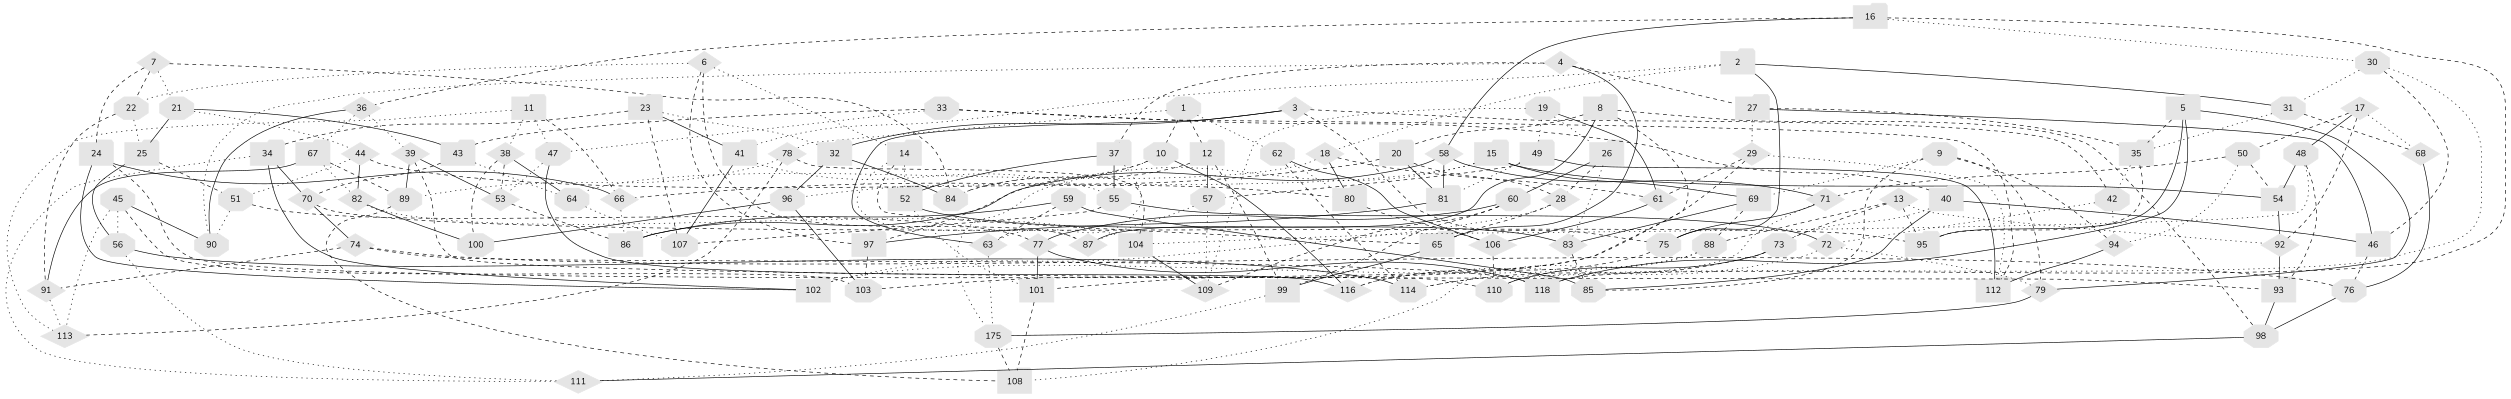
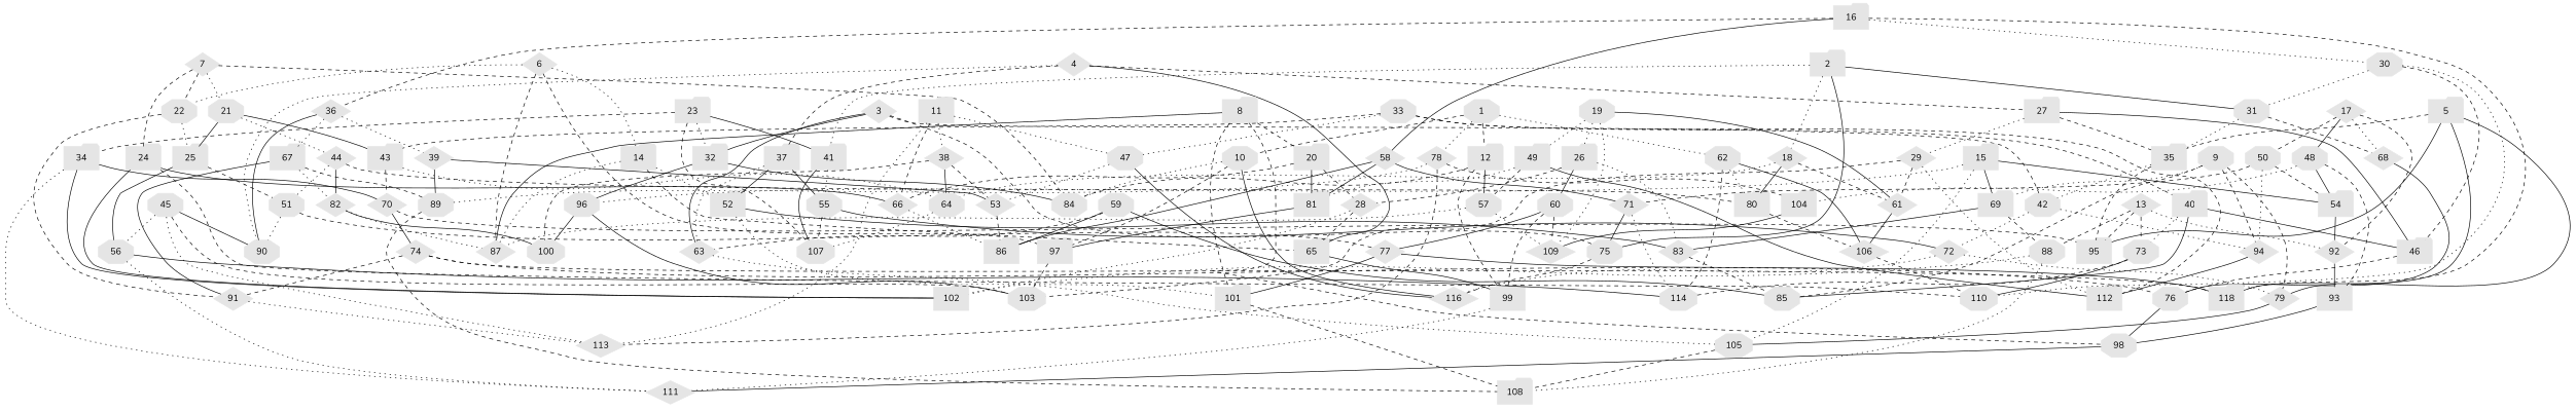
  graph {
    fontname=Nunito
    node [color=gray90 fontname=Nunito shape=folder style=filled]
    edge [fontname=Nunito style=dashed]
    1 [shape=octagon]
    10 [shape=octagon]
    12
    62 [shape=octagon]
    78 [shape=diamond]
    97
    84 [shape=octagon]
    116 [shape=diamond]
    57 [shape=octagon]
    99
    80
    114 [shape=octagon]
    106 [shape=diamond]
    113 [shape=diamond]
    89 [shape=octagon]
    104
    18 [shape=diamond]
    2
    31 [shape=octagon]
    41
    75 [shape=octagon]
    61 [shape=diamond]
    64 [shape=octagon]
    35
    68 [shape=diamond]
    107 [shape=octagon]
    55 [shape=octagon]
    3 [shape=diamond]
    32
    42 [shape=octagon]
    63 [shape=diamond]
    96 [shape=octagon]
    94 [shape=diamond]
    72 [shape=diamond]
-   105 [shape=octagon label=175]
+   105 [shape=octagon]
    4 [shape=diamond]
    27
    37
    65
    90 [shape=octagon]
    29 [shape=diamond]
    46
    52
    5
    79 [shape=diamond]
    95
    n47 [label=118]
    6 [shape=diamond]
    14
    22 [shape=octagon]
    87 [shape=diamond]
    25
    91 [shape=diamond]
    103 [shape=octagon]
    7 [shape=diamond]
    21 [shape=octagon]
    24
    43
    44 [shape=diamond]
    66 [shape=diamond]
    102
    110 [shape=octagon]
    8
    20
    98 [shape=octagon]
    101
    28 [shape=diamond]
    81
    111 [shape=diamond]
    108
    9 [shape=octagon]
    69
    85 [shape=octagon]
    88 [shape=octagon]
    83 [shape=diamond]
    112
    38 [shape=diamond]
    11
    47 [shape=octagon]
    53 [shape=diamond]
    100 [shape=octagon]
    86
    109 [shape=diamond]
    13 [shape=diamond]
    73 [shape=octagon]
    92 [shape=diamond]
    93
    15
    54
    16
    30 [shape=octagon]
    36 [shape=diamond]
    58 [shape=diamond]
    39 [shape=diamond]
    67
    71 [shape=diamond]
    17 [shape=diamond]
    48 [shape=octagon]
    50 [shape=octagon]
    76 [shape=octagon]
    19 [shape=octagon]
    26
    49
    60 [shape=octagon]
    51 [shape=octagon]
    56 [shape=octagon]
    70 [shape=diamond]
    82 [shape=diamond]
    23
    34
    77 [shape=diamond]
    33 [shape=octagon]
    40
    74 [shape=diamond]
    45 [shape=octagon]
    59 [shape=octagon]
    1 -- 10
    1 -- 12
    1 -- 62 [style=dotted]
    1 -- 78 [style=dotted]
    10 -- 97
    10 -- 84 [style=dotted]
    10 -- 116 [style=solid]
    12 -- 84
    12 -- 57 [style=solid]
    12 -- 99
    62 -- 80 [style=dotted]
    62 -- 114
    62 -- 106 [style=solid]
    78 -- 113
    78 -- 89 [style=dotted]
    78 -- 104
    97 -- 103
    57 -- 87 [style=dotted]
    57 -- 109 [style=dotted]
    99 -- 111 [style=dotted]
    80 -- 106
    106 -- 110
    89 -- 108
    104 -- 109 [style=solid]
    18 -- 80 [style=solid]
    18 -- 61
    18 -- 64 [style=dotted]
    2 -- 18 [style=dotted]
    2 -- 31 [style=solid]
    2 -- 41 [style=dotted]
    2 -- 75 [style=solid]
    31 -- 35 [style=dotted]
    31 -- 68
    41 -- 107 [style=solid]
    41 -- 55 [style=dotted]
    75 -- 116
    61 -- 106 [style=solid]
    64 -- 107 [style=dotted]
    35 -- 42 [style=dotted]
    35 -- 95
    68 -- 76 [style=solid]
    55 -- 107
    55 -- 72 [style=solid]
    3 -- 75
    3 -- 32 [style=solid]
    3 -- 42
    3 -- 63 [style=solid]
    32 -- 84 [style=solid]
    32 -- 96 [style=solid]
    42 -- 94 [style=dotted]
    42 -- 72 [style=dotted]
    63 -- 105 [style=dotted]
    96 -- 103 [style=solid]
    96 -- 100 [style=solid]
    94 -- 112 [style=solid]
    72 -- 116 [style=dotted]
    72 -- 79 [style=dotted]
    105 -- 108
    4 -- 27
    4 -- 37
    4 -- 65 [style=solid]
    4 -- 90 [style=dotted]
    27 -- 35
    27 -- 29 [style=dotted]
    27 -- 46 [style=solid]
    37 -- 55 [style=solid]
    37 -- 63 [style=dotted]
    37 -- 52 [style=solid]
    65 -- 99 [style=solid]
    29 -- 61
    29 -- 103
    29 -- 112 [style=dotted]
    46 -- 76
    52 -- 101 [style=dotted]
    52 -- 83 [style=solid]
    5 -- 35
    5 -- 79 [style=solid]
    5 -- 95 [style=solid]
    5 -- n47 [style=solid]
    79 -- 105 [style=solid]
    6 -- 97
    6 -- 14 [style=dotted]
    6 -- 22 [style=dotted]
    6 -- 87
    14 -- 65
    14 -- 52 [style=dotted]
    14 -- 87 [style=dotted]
    22 -- 25 [style=dotted]
    22 -- 91
    25 -- 51
    25 -- 56 [style=solid]
    91 -- 113 [style=dotted]
    7 -- 84
    7 -- 22
    7 -- 21 [style=dotted]
    7 -- 24
    21 -- 25 [style=solid]
    21 -- 43 [style=solid]
    21 -- 44 [style=dotted]
    24 -- 66 [style=solid]
    24 -- 102 [style=solid]
    24 -- 110
    43 -- 64 [style=dotted]
    43 -- 70
    44 -- 80
    44 -- 51 [style=dotted]
    44 -- 82 [style=solid]
    66 -- 86 [style=dotted]
    8 -- 87 [style=solid]
    8 -- 20
    8 -- 98
    8 -- 101
    20 -- 66
    20 -- 28
    20 -- 81 [style=solid]
    98 -- 111 [style=solid]
    101 -- 108
    28 -- 65
    28 -- 102 [style=dotted]
    81 -- 97 [style=solid]
    9 -- 94
    9 -- 79
    9 -- 69 [style=dotted]
    9 -- 85
    69 -- 88
    69 -- 83 [style=solid]
    88 -- 102 [style=dotted]
    88 -- 108 [style=dotted]
    83 -- 85
    38 -- 64 [style=solid]
    38 -- 53
    38 -- 100
    11 -- 113 [style=dotted]
    11 -- 66
    11 -- 38 [style=dotted]
    11 -- 47 [style=dotted]
    47 -- 116 [style=solid]
    47 -- 53 [style=dotted]
    53 -- 86
    13 -- 95
    13 -- 88
    13 -- 73
    13 -- 92 [style=dotted]
    73 -- 114
    73 -- 110 [style=solid]
    92 -- 93 [style=solid]
    93 -- 98 [style=solid]
    15 -- 96 [style=dotted]
    15 -- 105 [style=dotted]
    15 -- 69 [style=solid]
    15 -- 54 [style=solid]
    54 -- 92 [style=solid]
    16 -- n47
    16 -- 30 [style=dotted]
    16 -- 36
    16 -- 58 [style=solid]
    30 -- 31 [style=dotted]
    30 -- 46
    30 -- 110 [style=dotted]
    36 -- 90 [style=solid]
    36 -- 39 [style=dotted]
    36 -- 67 [style=dotted]
    58 -- 81 [style=solid]
    58 -- 86 [style=solid]
    58 -- 71 [style=solid]
    39 -- 89 [style=solid]
    39 -- 53 [style=solid]
-   39 -- 93
    67 -- 89
    67 -- 91 [style=solid]
    67 -- 82 [style=dotted]
    71 -- 114 [style=dotted]
    71 -- 75 [style=solid]
    17 -- 68 [style=dotted]
    17 -- 92
    17 -- 48 [style=solid]
    17 -- 50
    48 -- 104 [style=dotted]
    48 -- 93
    48 -- 54 [style=solid]
    50 -- 94 [style=dotted]
    50 -- 54
    50 -- 71
    76 -- 98 [style=solid]
    19 -- 61 [style=solid]
    19 -- 109 [style=dotted]
    19 -- 26 [style=dotted]
    19 -- 49 [style=dotted]
    26 -- 28
    26 -- 83 [style=dotted]
    26 -- 60 [style=solid]
    49 -- 57
    49 -- 81 [style=dotted]
    49 -- 112 [style=solid]
    60 -- 99
    60 -- 109
    60 -- 77 [style=solid]
    51 -- 90 [style=dotted]
    51 -- 77
    56 -- 114 [style=solid]
    56 -- 111 [style=dotted]
    70 -- 95
    70 -- 74 [style=solid]
-   82 -- 104 [style=dotted]
+   82 -- 87 [style=dotted]
    82 -- 100 [style=solid]
    23 -- 41 [style=solid]
    23 -- 107
    23 -- 32 [style=dotted]
    23 -- 34
    34 -- 102 [style=solid]
    34 -- 111 [style=dotted]
    34 -- 70 [style=solid]
    77 -- n47 [style=solid]
    77 -- 101 [style=solid]
    33 -- 43
    33 -- 112
    33 -- 47 [style=dotted]
    33 -- 40
    40 -- 46 [style=solid]
    40 -- 85 [style=solid]
    40 -- 73 [style=dotted]
    74 -- n47
    74 -- 91
    74 -- 76
    45 -- 113 [style=dotted]
    45 -- 90 [style=solid]
    45 -- 103
    45 -- 56 [style=dotted]
    59 -- 63
    59 -- 85 [style=solid]
    59 -- 86 [style=solid]
  }
